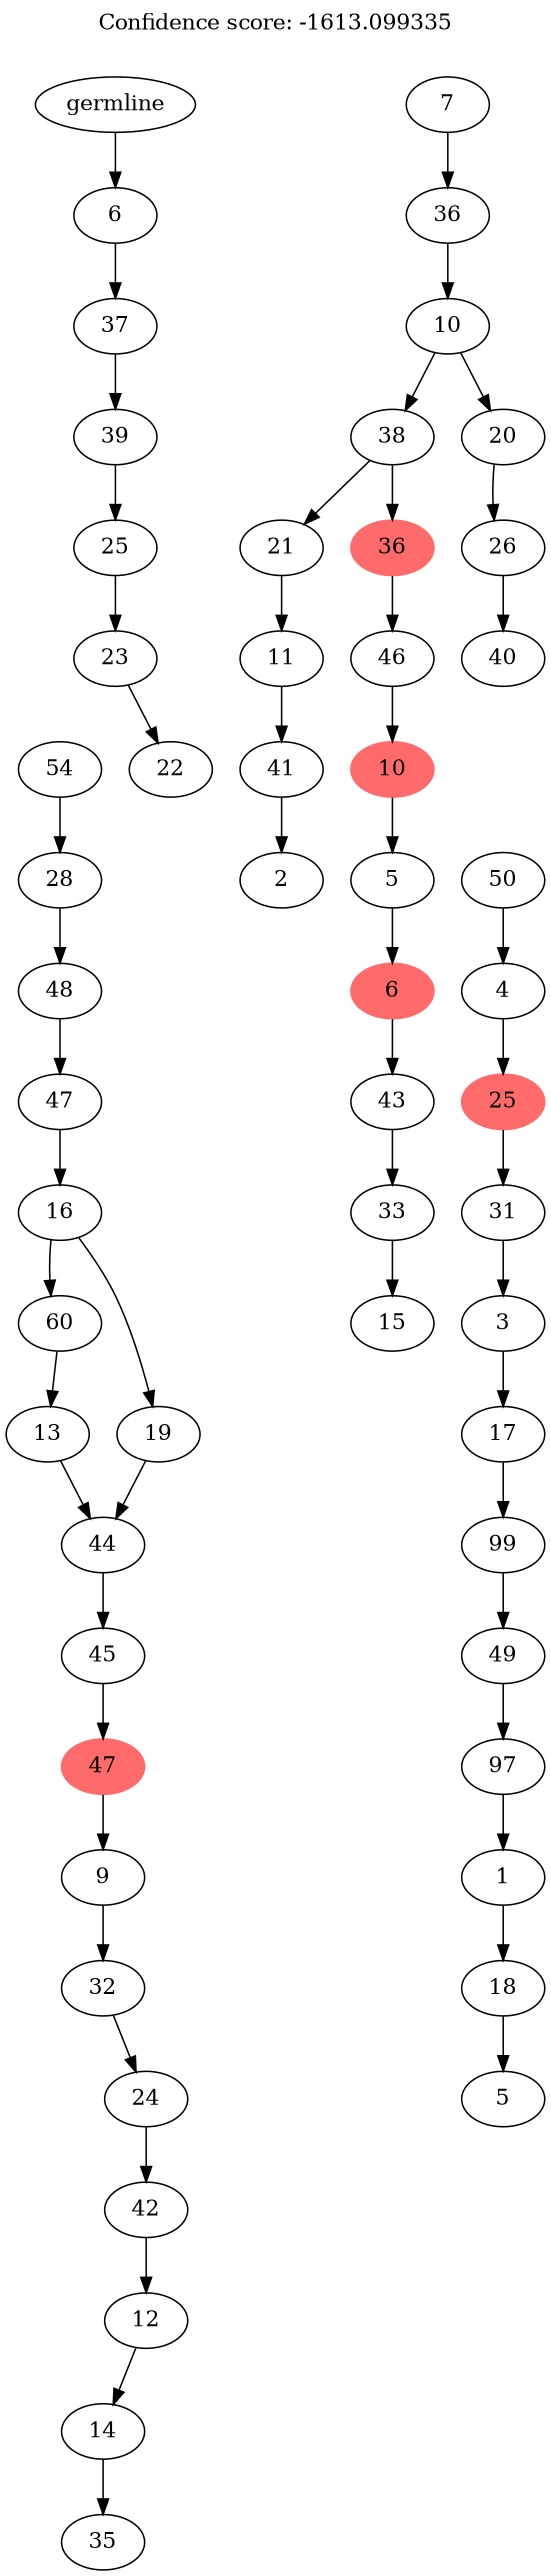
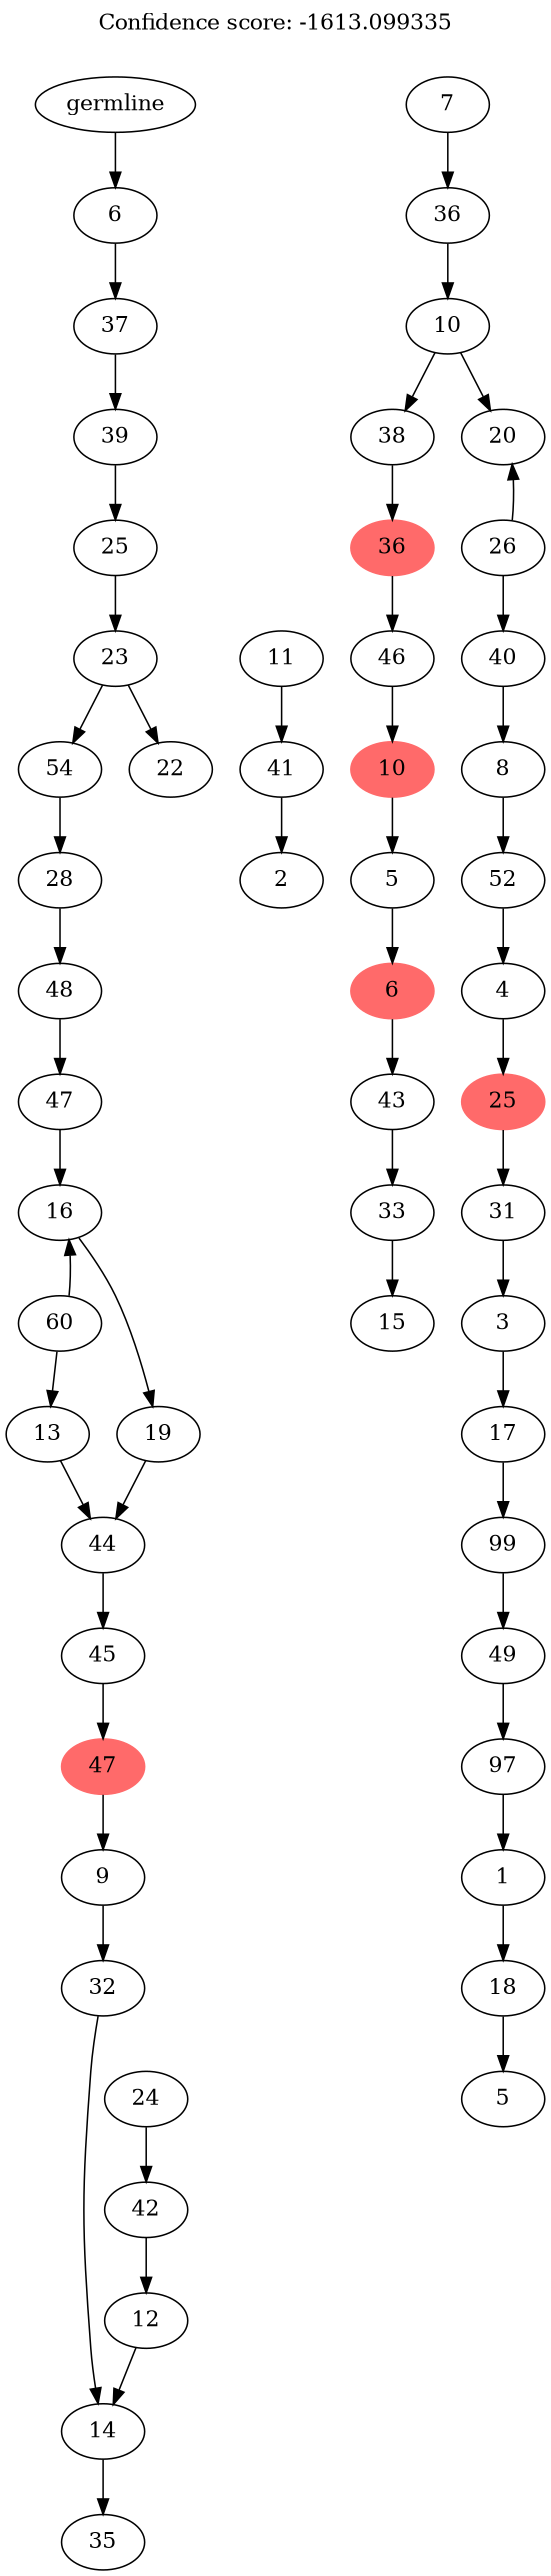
  digraph {
    label="Confidence score: -1613.099335"
    labelloc=t
    n1 [label=14]
    n2 [label=35]
    n3 [label=12]
    n4 [label=42]
    n5 [label=24]
    n6 [label=32]
    n7 [label=9]
    n8 [color=indianred1 label=47 style=filled]
    n9 [label=45]
    n10 [label=44]
    n11 [label=19]
    n12 [label=41]
    n13 [label=2]
    n14 [label=11]
-   n15 [label=21]
    n16 [label=33]
    n17 [label=15]
    n18 [label=43]
    n19 [color=indianred1 label=6 style=filled]
    n20 [label=5]
    n21 [color=indianred1 label=10 style=filled]
    n22 [label=46]
    n23 [color=indianred1 label=36 style=filled]
    n24 [label=38]
    n25 [label=18]
    n26 [label=5]
    n27 [label=1]
    n28 [label=97]
    n29 [label=49]
    n30 [label=99]
    n31 [label=17]
    n32 [label=3]
    n33 [label=31]
    n34 [color=indianred1 label=25 style=filled]
    n35 [label=4]
-   n36 [label=50]
+   n36 [label=52]
+   n37 [label=8]
    n38 [label=40]
    n39 [label=26]
    n40 [label=20]
    n41 [label=10]
    n42 [label=36]
    n43 [label=7]
    n44 [label=13]
    n45 [label=60]
    n46 [label=16]
    n47 [label=47]
    n48 [label=48]
    n49 [label=28]
    n50 [label=54]
    n51 [label=23]
    n52 [label=22]
    n53 [label=25]
    n54 [label=39]
    n55 [label=37]
    n56 [label=6]
    n57 [label=germline]
    n1 -> n2
    n3 -> n1
    n4 -> n3
    n5 -> n4
-   n6 -> n5
+   n6 -> n1
    n7 -> n6
    n8 -> n7
    n9 -> n8
    n10 -> n9
    n11 -> n10
    n12 -> n13
    n14 -> n12
-   n15 -> n14
    n16 -> n17
    n18 -> n16
    n19 -> n18
    n20 -> n19
    n21 -> n20
    n22 -> n21
    n23 -> n22
-   n24 -> n15
    n24 -> n23
    n25 -> n26
    n27 -> n25
    n28 -> n27
    n29 -> n28
    n30 -> n29
    n31 -> n30
    n32 -> n31
    n33 -> n32
    n34 -> n33
    n35 -> n34
    n36 -> n35
+   n37 -> n36
+   n38 -> n37
    n39 -> n38
-   n40 -> n39
+   n39 -> n40
    n41 -> n24
    n41 -> n40
    n42 -> n41
    n43 -> n42
    n44 -> n10
    n45 -> n44
    n46 -> n11
-   n46 -> n45
+   n45 -> n46
    n47 -> n46
    n48 -> n47
    n49 -> n48
    n50 -> n49
+   n51 -> n50
    n51 -> n52
    n53 -> n51
    n54 -> n53
    n55 -> n54
    n56 -> n55
    n57 -> n56
  }
